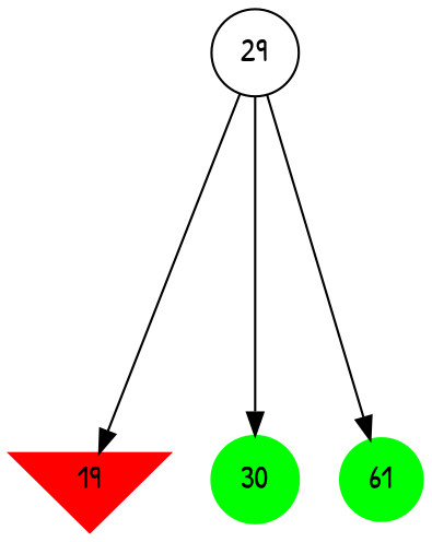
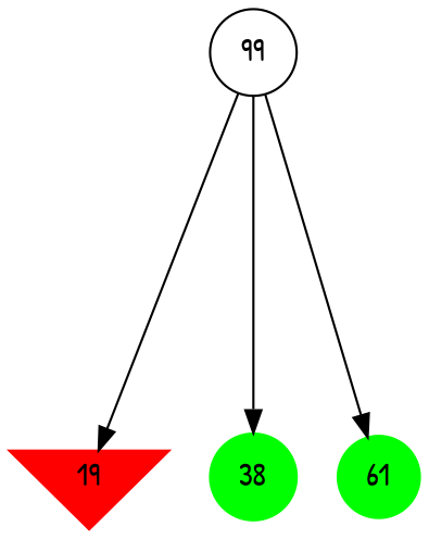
  digraph {
    fontname="Patrick Hand"
    ranksep=2.0
    node [color=green fontname="Patrick Hand" shape=circle style=filled]
    edge [fontname="Patrick Hand"]
    19 [color=red shape=invtriangle]
-   29 [color=black style=""]
-   30
+   29 [color=black label=99 style=""]
+   30 [label=38]
    n4 [label=61]
    subgraph sub_1 {
      rank=same
      19
    }
    subgraph sub_2 {
      rank=same
      29
    }
    subgraph sub_3 {
      rank=same
      30
      n4
    }
    29 -> 19
    29 -> 30
    29 -> n4
  }
